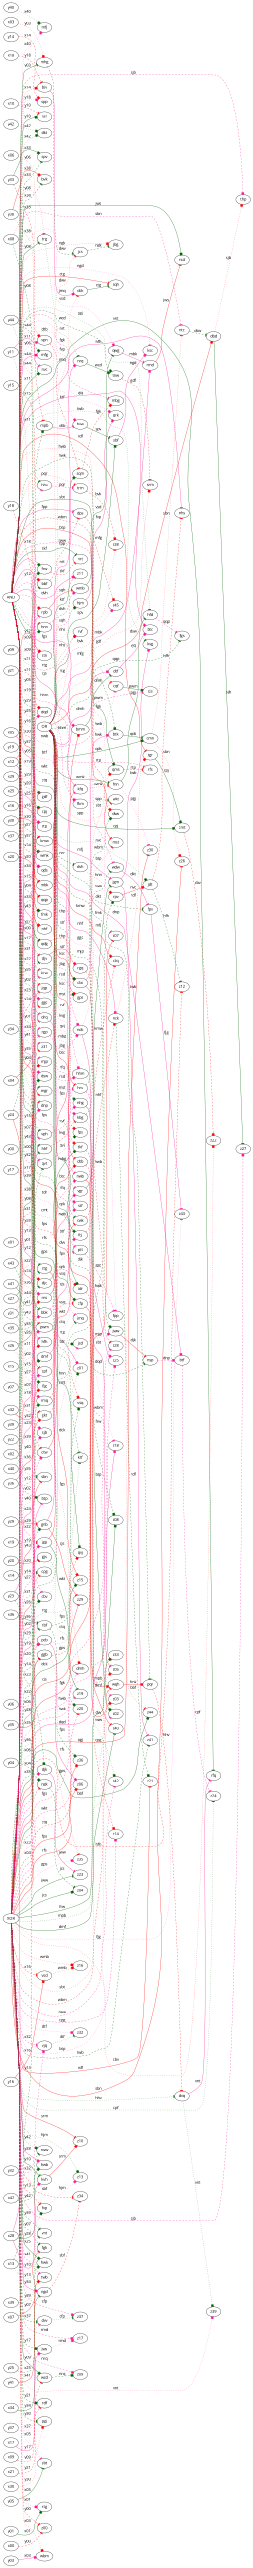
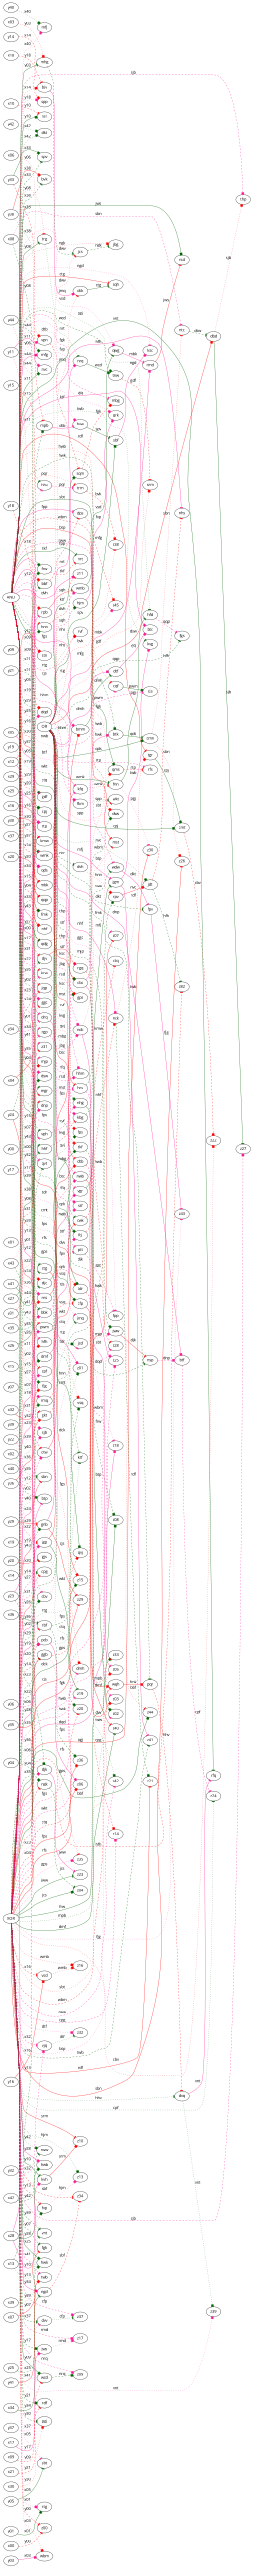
  digraph {
    fontname="Open Sans"
    rankdir=LR
    node [fontname="Open Sans"]
    edge [arrowhead=tee color=deeppink fontname="Open Sans" style=solid]
    XOR
    z21
    z41
    jws
    z14
    jgp
    z09
    wcd
    z20
    gjs
    z18
    z15
    hhv
    sbn
    z30
    z05
    mpb
    bbf
    z29
    gnb
    pgj
    sjb
    dqd
    z19
    z04
    ngk
    rdf
    vsd
    cpg
    sbt
    fvp
    rpv
-   z12
+   z12 [label=z82]
    z23
    djk
    z32
    vjq
    rtg
    z16
    z40
    pcb
    z33
    hfh
    cbv
    frw
    dvq
    z42
    hnn
    dmh
    ctw
    rbf
    z43
    z00
    z28
    wbm
    fjg
    btp
    z24
    rww
    ggb
    vnt
    cpf
    z44
    z13
    z17
    z06
    z39
    kvh
    dmf
    z34
    ngd
    z10
    z01
    z25
    z07
    hwb
    z03
    z35
    z36
    rpb
    fgk
    z08
    dvv
    z22
    hwk
    z02
    twb
    z27
    z26
    z37
    cwk
    fcj
    trm
    hvw
    dps
    kfq
    fkm
    jmq
    jdt
    ktf
    jcd
    nrt
    rfq
    z11
    bmm
    vsq
    ptt
    qvj
    stf
    vgr
    wmb
    nck
    tgr
    cmt
    AND
    stn
    dkt
    bjv
    wqh
    rsd
    rns
    kvg
    nhs
    rgp
    kmw
    ctg
    trg
    z31
    cqf
    qdg
    mhg
    djc
    wdw
    djv
    gkt
    vph
    qwg
    nrr
    tnw
    gdf
    mfg
    jqp
    sqh
    ksc
    pwm
    hhf
    hfd
    rtp
    btc
    qrk
    btk
    bbk
    spv
    mjp
    dwv
    drq
    dnp
    ntc
    nsp
    qms
    wmk
    rvf
    thp
    qds
    mbk
    ggc
    krw
    mgr
    mbg
    qvt
    qqp
    dsw
    jbg
    vpn
    fmk
    rmq
    nvc
    nhf
    spp
    mfj
    cpj
    mst
    bvk
    hjm
    dck
    ctq
    pqr
    dtb
    hhm
    z38
    nrq
    cjs
    rgq
    jcs
    tkf
    sbf
    fpv
    cbc
    cfp
    nhg
    z45
    fpp
    wkt
    rmd
    srm
    ndc
    kbg
    fgs
    jww
    cmn
    nwb
    fnn
    dbd
    btf
    rfs
    dtf
    jgm
    gps
    hrv
    fps
    sqm
    tdr
    x12
    OR
    dvh
    x17
    y42
    x32
    y19
    x08
    y31
    y14
    x26
    x03
    y07
    y24
    y17
    y44
    x30
    x27
    y18
    x19
    x21
    y16
    x14
    x10
    y05
    x13
    y09
    y04
    y01
    x28
    x41
    x05
    y11
    x36
    x01
    y06
    y33
    x00
    y23
    y22
    y03
    y00
    x43
    x02
    x42
    y36
    x39
    x29
    y32
    x25
    x09
    x16
    y34
    y29
    x40
    x35
    y30
    x15
    x34
    y20
    x04
    x37
    x20
    y15
    x18
    y40
    x07
    x06
    y38
    y37
    y35
    y21
    y25
    y39
    y41
    XOR -> z21 [color=red label=rdf]
    XOR -> z41 [color=darkgreen label=twb style=dashed]
    XOR -> jws [arrowhead=box color=darkgreen label=y17 style=dashed]
    XOR -> z14 [arrowhead=box label=cpg style=dashed]
    XOR -> jgp [arrowhead=box label=y19]
    XOR -> z09 [arrowhead=box label=nrq style=dashed]
    XOR -> wcd [arrowhead=box color=darkgreen label=y09]
    XOR -> z20 [color=red label=ctq style=dashed]
    XOR -> gjs [color=darkgreen label=x20 style=dotted]
    XOR -> z18 [arrowhead=box label=dqd]
    XOR -> z15 [arrowhead=box color=darkgreen label=dck]
    XOR -> hhv [label=x38 style=dotted]
    XOR -> sbn [color=red label=y26]
    XOR -> z30 [color=red label=pgj]
    XOR -> z05 [arrowhead=box color=red label=sbt style=dotted]
    XOR -> mpb [arrowhead=box color=darkgreen label=x33 style=dashed]
    XOR -> bbf [color=darkgreen label=x44 style=dashed]
    XOR -> z29 [color=red label=cjs]
    XOR -> gnb [arrowhead=box color=darkgreen label=x29 style=dashed]
    XOR -> pgj [color=darkgreen label=y30 style=dashed]
    XOR -> sjb [arrowhead=box label=y27 style=dashed]
    XOR -> dqd [arrowhead=box label=x18]
    XOR -> z19 [label=wkt style=dashed]
    XOR -> z04 [arrowhead=box color=darkgreen label=jcs]
    XOR -> ngk [color=red label=x04 style=dashed]
    XOR -> rdf [arrowhead=box color=darkgreen label=y21 style=dashed]
    XOR -> vsd [color=red label=x16 style=dashed]
    XOR -> cpg [color=red label=y14 style=dashed]
    XOR -> sbt [label=x05 style=dotted]
    XOR -> fvp [color=red label=y13 style=dashed]
    XOR -> rpv [arrowhead=box color=darkgreen label=hnn style=dashed]
    XOR -> z12 [color=red label=hfh style=dashed]
    XOR -> z23 [color=darkgreen label=jww]
    XOR -> djk [arrowhead=box label=x23 style=dotted]
    XOR -> z32 [arrowhead=box label=dtf style=dotted]
    XOR -> vjq [label=x32 style=dashed]
    XOR -> rtg [arrowhead=box label=x01 style=dotted]
    XOR -> z16 [arrowhead=box color=red label=wmb style=dotted]
    XOR -> z40 [color=darkgreen label=dmf]
    XOR -> pcb [arrowhead=box color=red label=x06 style=dotted]
    XOR -> z33 [arrowhead=box color=darkgreen label=mpb style=dotted]
    XOR -> hfh [arrowhead=box color=red label=y12 style=dashed]
    XOR -> cbv [arrowhead=box color=darkgreen label=x22 style=dashed]
    XOR -> frw [arrowhead=box color=darkgreen label=y08]
    XOR -> dvq [color=darkgreen label=hhv style=dotted]
    XOR -> z42 [label=rww style=dashed]
    XOR -> hnn [arrowhead=box color=darkgreen label=x11 style=dotted]
    XOR -> dmh [label=fgs style=dashed]
    XOR -> ctw [arrowhead=box label=x31 style=dashed]
-   XOR -> rbf [color=darkgreen label=y36 style=dotted]
+   XOR -> rbf [color=red label=y36 style=dotted]
    XOR -> z43 [label=fjg style=dotted]
    XOR -> z00 [color=red label=y00 style=dashed]
    XOR -> z28 [label=hwb style=dashed]
    XOR -> wbm [arrowhead=box color=red label=x03 style=dotted]
    XOR -> fjg [arrowhead=box color=red label=y43]
    XOR -> btp [label=y02]
    XOR -> z24 [color=darkgreen label=cpf style=dotted]
    XOR -> rww [arrowhead=box color=darkgreen label=y42 style=dotted]
    XOR -> ggb [color=darkgreen label=x35 style=dashed]
    XOR -> vnt [color=darkgreen label=y39 style=dashed]
    XOR -> cpf [arrowhead=box label=x24]
    XOR -> z44 [arrowhead=box color=darkgreen label=bbf]
    XOR -> z13 [arrowhead=box color=darkgreen label=hjm style=dotted]
    XOR -> z17 [arrowhead=box label=rmd style=dashed]
    XOR -> z06 [arrowhead=box color=red label=rfs]
    XOR -> z39 [arrowhead=box label=vnt style=dotted]
    XOR -> kvh [color=darkgreen label=y10]
    XOR -> dmf [arrowhead=box color=darkgreen label=y40 style=dotted]
    XOR -> z34 [color=red label=sbf style=dashed]
    XOR -> ngd [arrowhead=box label=y34]
    XOR -> z10 [color=red label=srm]
    XOR -> z01 [arrowhead=box color=darkgreen label=rtg style=dotted]
    XOR -> z25 [arrowhead=box label=hwk style=dashed]
    XOR -> z07 [color=red label=fgk]
    XOR -> hwb [arrowhead=box label=y28]
    XOR -> z03 [arrowhead=box color=red label=wbm style=dashed]
    XOR -> z35 [arrowhead=box label=gps style=dotted]
    XOR -> z36 [arrowhead=box color=red label=fps]
    XOR -> rpb [label=x15]
    XOR -> fgk [color=darkgreen label=y07 style=dashed]
    XOR -> z08 [arrowhead=box color=darkgreen label=frw]
    XOR -> dvv [color=darkgreen label=x37 style=dashed]
    XOR -> z22 [arrowhead=box color=red label=cbv style=dotted]
    XOR -> hwk [arrowhead=box color=darkgreen label=x25]
    XOR -> z02 [label=btp style=dotted]
    XOR -> twb [label=x41 style=dashed]
    XOR -> z27 [arrowhead=box label=sjb style=dashed]
    XOR -> z26 [color=red label=sbn]
    XOR -> z37 [arrowhead=box label=cfp style=dashed]
    jws -> z17 [arrowhead=box label=rmd style=dotted]
    jgp -> z19 [color=darkgreen label=wkt]
    jgp -> cwk [color=red label=wkt]
    wcd -> z09 [arrowhead=box color=darkgreen label=nrq style=dashed]
    gjs -> z20 [arrowhead=box color=darkgreen label=ctq style=dotted]
    gjs -> fcj [arrowhead=box label=ctq style=dotted]
    hhv -> trm [label=pqr style=dashed]
    mpb -> hvw [label=dtb]
    bbf -> dps [color=red label=fpp style=dashed]
    gnb -> z29 [color=red label=cjs]
    gnb -> kfq [label=cjs]
    dqd -> fkm [label=hhm style=dashed]
    ngk -> z04 [color=darkgreen label=jcs style=dashed]
    vsd -> z16 [arrowhead=box color=red label=wmb style=dotted]
    cpg -> jmq [color=darkgreen label=tdr style=dotted]
    fvp -> z13 [arrowhead=box label=hjm style=dotted]
    rpv -> jdt [arrowhead=box color=red label=nvc]
    djk -> z23 [label=jww]
    vjq -> z32 [color=darkgreen label=dtf style=dotted]
    pcb -> z06 [arrowhead=box label=rfs]
    pcb -> ktf [color=darkgreen label=rfs style=dotted]
    cbv -> jcd [label=cmt style=dotted]
    frw -> nrt [color=red label=tkf style=dashed]
    dvq -> z39 [arrowhead=box color=darkgreen label=vnt style=dotted]
    dvq -> rfq [label=vnt]
    hnn -> z11 [color=red label=dvh style=dashed]
    ctw -> dmh [arrowhead=box color=red label=fgs style=dotted]
    ctw -> bmm [arrowhead=box color=red label=fgs]
    rbf -> z36 [arrowhead=box color=darkgreen label=fps style=dashed]
    rbf -> vsq [arrowhead=box color=darkgreen label=fps style=dashed]
    fjg -> ptt [label=fpv style=dotted]
    ggb -> z35 [color=red label=gps style=dotted]
    ggb -> qvj [arrowhead=box color=red label=gps style=dashed]
    cpf -> stf [arrowhead=box label=btf style=dotted]
    kvh -> z10 [arrowhead=box color=red label=srm]
    dmf -> vgr [arrowhead=box label=nwb]
    ngd -> z34 [color=red label=sbf style=dashed]
    rpb -> wmb [color=red label=sqh]
    dvv -> z37 [color=darkgreen label=cfp style=dotted]
    cwk -> ctq [color=red label=kmw style=dashed]
    fcj -> nck [arrowhead=box color=red label=nhf style=dashed]
    trm -> z38 [arrowhead=box color=red label=bvk style=dashed]
    hvw -> sbf [color=darkgreen label=spv]
    dps -> z45 [arrowhead=box color=red label=mfg style=dashed]
    kfq -> fnn [color=red label=wmk style=dotted]
    fkm -> wkt [color=darkgreen label=spp style=dotted]
    jdt -> z12 [color=darkgreen label=hfh style=dashed]
    jdt -> nhs [color=red label=hfh style=dashed]
    jcd -> jww [arrowhead=box label=mjp style=dotted]
    bmm -> dtf [color=darkgreen label=dmh]
    ptt -> fpp [label=ggc style=dashed]
    vgr -> jgm [color=darkgreen label=mfj]
    wmb -> qwg [color=darkgreen label=vsd]
    nck -> z21 [arrowhead=box color=darkgreen label=rdf style=dashed]
    nck -> tgr [arrowhead=box color=red label=rdf style=dotted]
    tgr -> cmt [arrowhead=box color=darkgreen label=cpj]
    cmt -> z22 [arrowhead=box color=red label=cbv style=dashed]
    AND -> cwk [color=darkgreen label=wkt style=dashed]
    AND -> fcj [arrowhead=box color=darkgreen label=ctq]
    AND -> trm [color=red label=pqr style=dotted]
    AND -> hvw [arrowhead=box label=dtb style=dotted]
    AND -> dps [label=fpp]
    AND -> kfq [label=cjs]
    AND -> fkm [arrowhead=box label=hhm style=dashed]
    AND -> jmq [label=tdr style=dotted]
    AND -> ktf [color=darkgreen label=rfs style=dashed]
    AND -> jcd [arrowhead=box color=darkgreen label=cmt style=dotted]
    AND -> nrt [color=darkgreen label=tkf]
    AND -> rfq [color=darkgreen label=vnt]
    AND -> z11 [arrowhead=box label=dvh]
    AND -> bmm [arrowhead=box label=fgs]
-   AND -> vsq [arrowhead=box color=red label=fps style=dashed]
+   AND -> vsq [arrowhead=box color=red label=fps style=dotted]
    AND -> ptt [label=fpv style=dashed]
    AND -> qvj [arrowhead=box color=darkgreen label=gps]
    AND -> stf [arrowhead=box label=btf style=dotted]
    AND -> vgr [label=nwb style=dotted]
    AND -> tgr [color=red label=rdf]
    AND -> stn [label=y12 style=dotted]
    AND -> dkt [arrowhead=box color=darkgreen label=x42 style=dotted]
    AND -> bjv [arrowhead=box color=red label=x14 style=dotted]
    AND -> wqh [arrowhead=box color=red label=dvv]
    AND -> rsd [arrowhead=box color=darkgreen label=jws]
    AND -> rns [arrowhead=box label=y32 style=dashed]
    AND -> kvg [color=darkgreen label=twb style=dotted]
    AND -> nhs [label=hfh]
    AND -> rgp [label=x17 style=dashed]
    AND -> kmw [label=x19 style=dotted]
    AND -> ctg [color=darkgreen label=y15 style=dotted]
    AND -> trg [color=darkgreen label=y08]
    AND -> z31 [label=x31 style=dotted]
    AND -> cqf [color=red label=hwb style=dotted]
    AND -> qdg [color=red label=y27 style=dashed]
    AND -> mhg [color=darkgreen label=y03]
    AND -> djc [arrowhead=box color=red label=x07 style=dotted]
    AND -> wdw [label=rww style=dashed]
    AND -> djv [color=red label=x24 style=dashed]
    AND -> gkt [color=red label=x36 style=dotted]
    AND -> vph [color=darkgreen label=y01 style=dashed]
    AND -> qwg [arrowhead=box label=vsd style=dotted]
    AND -> nrr [arrowhead=box color=darkgreen label=y10]
    AND -> tnw [arrowhead=box color=darkgreen label=wcd style=dashed]
    AND -> gdf [arrowhead=box color=darkgreen label=x09 style=dotted]
    AND -> mfg [arrowhead=box label=x44]
    AND -> jqp [color=red label=y04 style=dashed]
    AND -> sqh [color=red label=ctg]
    AND -> ksc [label=ngd style=dotted]
    AND -> pwm [color=red label=y28 style=dashed]
    AND -> hhf [color=darkgreen label=y41 style=dotted]
    AND -> hfd [color=darkgreen label=pgj style=dotted]
    AND -> rtp [arrowhead=box label=y05 style=dotted]
    AND -> btc [arrowhead=box label=vjq]
    AND -> qrk [arrowhead=box label=fvp style=dotted]
    AND -> btk [arrowhead=box color=darkgreen label=hwk style=dashed]
    AND -> bbk [color=darkgreen label=x39]
    AND -> spv [color=darkgreen label=x33 style=dashed]
    AND -> mjp [label=x22 style=dashed]
    AND -> dwv [arrowhead=box color=red label=wbm style=dashed]
    AND -> drq [label=x00]
    AND -> dnp [color=red label=x23 style=dotted]
    AND -> ntc [label=sbn style=dashed]
    AND -> nsp [color=darkgreen label=djk style=dashed]
    AND -> qms [arrowhead=box color=darkgreen label=sbt]
    AND -> wmk [arrowhead=box color=darkgreen label=y29 style=dashed]
    AND -> rvf [arrowhead=box label=rtg style=dashed]
    AND -> thp [arrowhead=box label=sjb style=dashed]
    AND -> qds [arrowhead=box label=y25 style=dashed]
    AND -> mbk [color=red label=y16 style=dotted]
    AND -> ggc [arrowhead=box label=y43]
    AND -> krw [color=red label=x34 style=dotted]
    AND -> mgr [color=darkgreen label=y02 style=dashed]
    AND -> mbg [label=fgk style=dashed]
    AND -> qvt [label=y35]
    AND -> qqp [color=red label=x30 style=dashed]
    AND -> dsw [arrowhead=box label=y26 style=dotted]
    AND -> jbg [arrowhead=box color=red label=ngk style=dotted]
    AND -> vpn [arrowhead=box label=y06 style=dotted]
    AND -> fmk [arrowhead=box color=red label=y37]
    AND -> rmq [arrowhead=box label=y13 style=dotted]
    AND -> nvc [arrowhead=box color=darkgreen label=x11]
    AND -> nhf [color=red label=y20 style=dashed]
    AND -> spp [arrowhead=box label=y18 style=dotted]
    AND -> mfj [arrowhead=box label=x40 style=dotted]
    AND -> cpj [arrowhead=box color=darkgreen label=x21 style=dotted]
    AND -> mst [color=red label=btp]
    AND -> bvk [color=darkgreen label=x38 style=dashed]
    stn -> hjm [label=nhs style=dotted]
    bjv -> dck [arrowhead=box label=jmq]
    wqh -> pqr [arrowhead=box color=red label=fmk]
    rns -> dtb [arrowhead=box color=red label=btc]
    rgp -> hhm [arrowhead=box label=rsd style=dashed]
    ctg -> z15 [arrowhead=box color=red label=dck]
    trg -> nrq [color=darkgreen label=nrt style=dotted]
    cqf -> cjs [arrowhead=box color=darkgreen label=pwm]
    qdg -> rgq [arrowhead=box color=red label=thp style=dashed]
    mhg -> jcs [color=darkgreen label=dwv style=dashed]
    djc -> tkf [arrowhead=box color=darkgreen label=mbg]
    wdw -> fpv [label=dkt]
    djv -> cbc [arrowhead=box color=red label=stf]
    gkt -> cfp [color=red label=vsq style=dashed]
    vph -> nhg [arrowhead=box label=rvf style=dashed]
    qwg -> rmd [label=mbk]
    tnw -> srm [color=red label=gdf style=dashed]
    jqp -> ndc [arrowhead=box label=jbg style=dashed]
    hhf -> kbg [color=red label=kvg style=dashed]
    hfd -> fgs [label=qqp style=dashed]
    btk -> cmn [color=darkgreen label=qds]
    bbk -> nwb [arrowhead=box label=rfq style=dashed]
    drq -> z01 [arrowhead=box label=rtg]
    drq -> rvf [arrowhead=box color=red label=rtg style=dotted]
    ntc -> dbd [color=darkgreen label=dsw style=dashed]
    nsp -> btf [arrowhead=box label=dnp style=dashed]
    qms -> rfs [color=red label=rtp style=dashed]
    krw -> gps [arrowhead=box color=darkgreen label=ksc style=dotted]
    mgr -> hrv [label=mst style=dotted]
    qvt -> fps [arrowhead=box color=darkgreen label=qvj style=dotted]
    vpn -> sqm [color=red label=ktf style=dashed]
    rmq -> tdr [arrowhead=box color=red label=qrk style=dashed]
    hjm -> qrk [arrowhead=box label=fvp]
    dck -> sqh [color=darkgreen label=ctg]
    pqr -> dvq [color=red label=hhv style=dashed]
    dtb -> z33 [color=red label=mpb style=dashed]
    hhm -> z18 [label=dqd style=dotted]
    nrq -> tnw [arrowhead=box color=darkgreen label=wcd]
    rgq -> z28 [color=red label=hwb style=dashed]
    rgq -> cqf [label=hwb style=dotted]
    jcs -> jbg [color=darkgreen label=ngk style=dashed]
    tkf -> z08 [arrowhead=box color=darkgreen label=frw style=dashed]
    sbf -> ksc [arrowhead=box label=ngd]
    fpv -> z43 [label=fjg]
    cbc -> z25 [arrowhead=box label=hwk]
    cbc -> btk [arrowhead=box label=hwk]
    cfp -> wqh [color=red label=dvv]
    nhg -> z02 [arrowhead=box color=darkgreen label=btp]
    nhg -> mst [color=red label=btp style=dotted]
    fpp -> z44 [color=red label=bbf style=dotted]
    rmd -> rsd [color=red label=jws]
    ndc -> z05 [label=sbt]
    ndc -> qms [arrowhead=box color=red label=sbt style=dotted]
    kbg -> z42 [arrowhead=box color=darkgreen label=rww style=dotted]
    kbg -> wdw [color=darkgreen label=rww style=dashed]
    jww -> nsp [color=red label=djk]
    cmn -> z26 [arrowhead=box color=red label=sbn style=dotted]
    cmn -> ntc [color=red label=sbn style=dotted]
    nwb -> z40 [color=red label=dmf]
    fnn -> z30 [label=pgj style=dotted]
    fnn -> hfd [color=darkgreen label=pgj]
    dbd -> z27 [color=darkgreen label=sjb]
    dbd -> thp [arrowhead=box color=red label=sjb style=dotted]
    btf -> z24 [label=cpf style=dashed]
    dtf -> btc [arrowhead=box label=vjq]
    jgm -> z41 [label=twb]
    jgm -> kvg [arrowhead=box label=twb]
    hrv -> z03 [label=wbm style=dashed]
    hrv -> dwv [arrowhead=box color=darkgreen label=wbm style=dashed]
    sqm -> z07 [label=fgk style=dotted]
    sqm -> mbg [arrowhead=box color=red label=fgk style=dashed]
    tdr -> z14 [arrowhead=box color=red label=cpg style=dashed]
    x12 -> hfh [label=y12]
    x12 -> stn [arrowhead=box color=red label=y12]
    OR -> jdt [arrowhead=box color=darkgreen label=nvc style=dotted]
    OR -> wmb [arrowhead=box label=sqh style=dashed]
    OR -> nck [arrowhead=box label=nhf]
    OR -> cmt [arrowhead=box color=darkgreen label=cpj]
    OR -> hjm [arrowhead=box color=darkgreen label=nhs style=dotted]
    OR -> dck [color=red label=jmq style=dotted]
-   OR -> ctq [arrowhead=box color=red label=kmw]
    OR -> pqr [color=darkgreen label=fmk style=dashed]
    OR -> dtb [color=red label=btc]
    OR -> hhm [arrowhead=box label=rsd style=dashed]
    OR -> z38 [color=red label=bvk style=dotted]
    OR -> nrq [arrowhead=box label=nrt]
    OR -> cjs [label=pwm style=dashed]
    OR -> rgq [label=thp style=dotted]
    OR -> jcs [color=red label=dwv style=dotted]
    OR -> tkf [arrowhead=box color=red label=mbg style=dotted]
    OR -> sbf [arrowhead=box color=darkgreen label=spv]
    OR -> fpv [color=darkgreen label=dkt style=dashed]
    OR -> cbc [arrowhead=box color=darkgreen label=stf style=dashed]
    OR -> cfp [arrowhead=box color=darkgreen label=vsq]
    OR -> nhg [arrowhead=box color=darkgreen label=rvf style=dotted]
    OR -> z45 [arrowhead=box label=mfg style=dotted]
    OR -> fpp [label=ggc style=dotted]
    OR -> wkt [color=red label=spp style=dotted]
    OR -> rmd [arrowhead=box label=mbk]
    OR -> srm [arrowhead=box color=red label=gdf style=dotted]
    OR -> ndc [arrowhead=box label=jbg style=dashed]
    OR -> kbg [arrowhead=box label=kvg style=dotted]
    OR -> fgs [color=darkgreen label=qqp style=dashed]
    OR -> jww [arrowhead=box color=darkgreen label=mjp style=dashed]
    OR -> cmn [arrowhead=box color=darkgreen label=qds]
    OR -> nwb [label=rfq style=dashed]
    OR -> fnn [color=darkgreen label=wmk]
    OR -> dbd [arrowhead=box color=red label=dsw]
    OR -> btf [arrowhead=box label=dnp]
    OR -> rfs [label=rtp style=dashed]
    OR -> dtf [arrowhead=box label=dmh]
    OR -> jgm [label=mfj]
    OR -> gps [arrowhead=box color=red label=ksc]
    OR -> hrv [color=red label=mst]
    OR -> fps [arrowhead=box color=red label=qvj style=dotted]
    OR -> sqm [arrowhead=box color=darkgreen label=ktf]
    OR -> tdr [arrowhead=box color=darkgreen label=qrk]
    OR -> dvh [color=darkgreen label=nrr style=dashed]
    dvh -> rpv [arrowhead=box color=red label=hnn style=dotted]
    x17 -> jws [arrowhead=box label=y17]
    y42 -> dkt [arrowhead=box color=darkgreen label=x42 style=dotted]
    x32 -> rns [arrowhead=box color=red label=y32]
    y19 -> kmw [color=red label=x19 style=dotted]
    x08 -> frw [arrowhead=box color=darkgreen label=y08 style=dashed]
    x08 -> trg [color=red label=y08 style=dotted]
    y31 -> ctw [color=red label=x31 style=dashed]
    y31 -> z31 [color=red label=x31 style=dashed]
    y14 -> bjv [color=red label=x14 style=dashed]
    x26 -> sbn [color=darkgreen label=y26 style=dotted]
    x26 -> dsw [arrowhead=box color=darkgreen label=y26]
    x03 -> mhg [arrowhead=box color=red label=y03 style=dotted]
    y07 -> djc [color=darkgreen label=x07 style=dotted]
    y24 -> cpf [color=red label=x24]
    y24 -> djv [color=darkgreen label=x24 style=dashed]
    y17 -> rgp [label=x17 style=dashed]
    y44 -> bbf [arrowhead=box color=red label=x44 style=dotted]
    y44 -> mfg [arrowhead=box color=darkgreen label=x44 style=dashed]
    x30 -> pgj [arrowhead=box color=red label=y30 style=dotted]
    x27 -> sjb [arrowhead=box label=y27 style=dotted]
    x27 -> qdg [color=darkgreen label=y27]
    y18 -> dqd [arrowhead=box color=red label=x18 style=dashed]
    x19 -> jgp [color=red label=y19 style=dotted]
    x21 -> rdf [color=red label=y21 style=dashed]
    y16 -> vsd [arrowhead=box color=red label=x16]
    x14 -> cpg [color=darkgreen label=y14 style=dotted]
    x10 -> nrr [color=red label=y10 style=dashed]
    y05 -> sbt [color=darkgreen label=x05]
    x13 -> fvp [arrowhead=box color=darkgreen label=y13 style=dotted]
    x13 -> rmq [arrowhead=box color=darkgreen label=y13 style=dashed]
    y09 -> gdf [label=x09 style=dotted]
    y04 -> ngk [arrowhead=box color=darkgreen label=x04 style=dashed]
    y01 -> rtg [arrowhead=box color=darkgreen label=x01]
    x28 -> kvh [arrowhead=box label=y10]
    x28 -> hwb [arrowhead=box color=darkgreen label=y28]
    x28 -> pwm [arrowhead=box label=y28]
    x41 -> hhf [color=darkgreen label=y41]
    x05 -> rtp [arrowhead=box label=y05]
    y11 -> hnn [color=red label=x11 style=dotted]
-   y11 -> nvc [label=x11]
+   y11 -> nvc [arrowhead=box label=x11]
    x36 -> rbf [color=darkgreen label=y36]
    x01 -> vph [label=y01 style=dotted]
    y06 -> pcb [arrowhead=box label=x06 style=dashed]
    y33 -> mpb [color=red label=x33 style=dashed]
    y33 -> spv [arrowhead=box color=darkgreen label=x33]
    x00 -> z00 [color=red label=y00 style=dashed]
    y23 -> djk [arrowhead=box color=darkgreen label=x23 style=dashed]
    y23 -> dnp [arrowhead=box label=x23]
    y22 -> cbv [label=x22 style=dashed]
    y22 -> mjp [arrowhead=box color=red label=x22 style=dotted]
    y03 -> wbm [arrowhead=box label=x03]
    y00 -> drq [label=x00 style=dotted]
    x43 -> fjg [arrowhead=box color=darkgreen label=y43 style=dashed]
    x43 -> ggc [color=red label=y43 style=dotted]
    x02 -> btp [arrowhead=box color=darkgreen label=y02 style=dashed]
    x02 -> mgr [color=red label=y02 style=dotted]
    x42 -> rww [color=darkgreen label=y42 style=dashed]
    y36 -> gkt [arrowhead=box color=red label=x36]
    x39 -> vnt [color=darkgreen label=y39 style=dotted]
    x29 -> wmk [label=y29 style=dotted]
    y32 -> vjq [arrowhead=box label=x32 style=dashed]
    x25 -> qds [arrowhead=box label=y25]
    x09 -> wcd [color=red label=y09 style=dashed]
    x16 -> mbk [color=red label=y16]
    y34 -> krw [label=x34 style=dashed]
    y29 -> gnb [color=red label=x29]
    x40 -> dmf [color=darkgreen label=y40 style=dotted]
    x35 -> qvt [color=darkgreen label=y35 style=dashed]
    y30 -> qqp [color=red label=x30]
    x15 -> ctg [color=darkgreen label=y15 style=dotted]
    x34 -> ngd [color=darkgreen label=y34]
    y20 -> gjs [color=red label=x20]
    x04 -> jqp [color=red label=y04]
    x37 -> fmk [arrowhead=box color=darkgreen label=y37 style=dotted]
    x20 -> nhf [arrowhead=box color=red label=y20]
    y15 -> rpb [arrowhead=box color=red label=x15 style=dashed]
    x18 -> spp [arrowhead=box color=red label=y18 style=dashed]
    y40 -> mfj [arrowhead=box color=darkgreen label=x40 style=dotted]
    x07 -> fgk [color=red label=y07]
    x06 -> vpn [arrowhead=box color=red label=y06 style=dotted]
    y38 -> hhv [color=darkgreen label=x38 style=dotted]
    y38 -> bvk [arrowhead=box color=red label=x38]
    y37 -> dvv [label=x37 style=dotted]
    y35 -> ggb [color=red label=x35]
-   y21 -> cpj [color=red label=x21 style=dashed]
+   y21 -> cpj [color=darkgreen label=x21 style=dashed]
    y25 -> hwk [arrowhead=box color=darkgreen label=x25 style=dashed]
    y39 -> bbk [arrowhead=box label=x39 style=dotted]
    y41 -> twb [arrowhead=box color=red label=x41]
  }
